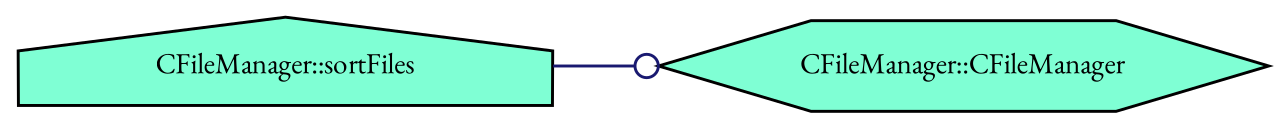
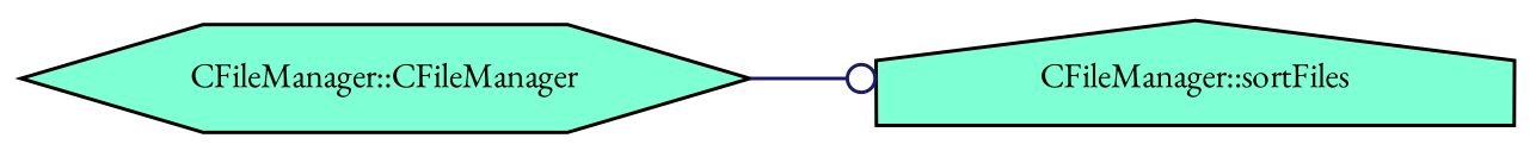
  digraph {
    rankdir=LR
    fontname="EB Garamond"
    node [color=black fillcolor=aquamarine fontname="EB Garamond" fontsize=10 style=filled]
    n1 [fontcolor=black height=0.2 label="CFileManager::CFileManager" shape=hexagon width=0.4]
    n2 [height=0.2 label="CFileManager::sortFiles" shape=house width=0.4]
-   n2 -> n1 [color=midnightblue fontname="EB Garamond" fontsize=10 labelfontname=Helvetica labelfontsize=10 style=solid arrowhead=odot]
+   n1 -> n2 [color=midnightblue fontname="EB Garamond" fontsize=10 labelfontname=Helvetica labelfontsize=10 style=solid arrowhead=odot]
  }
